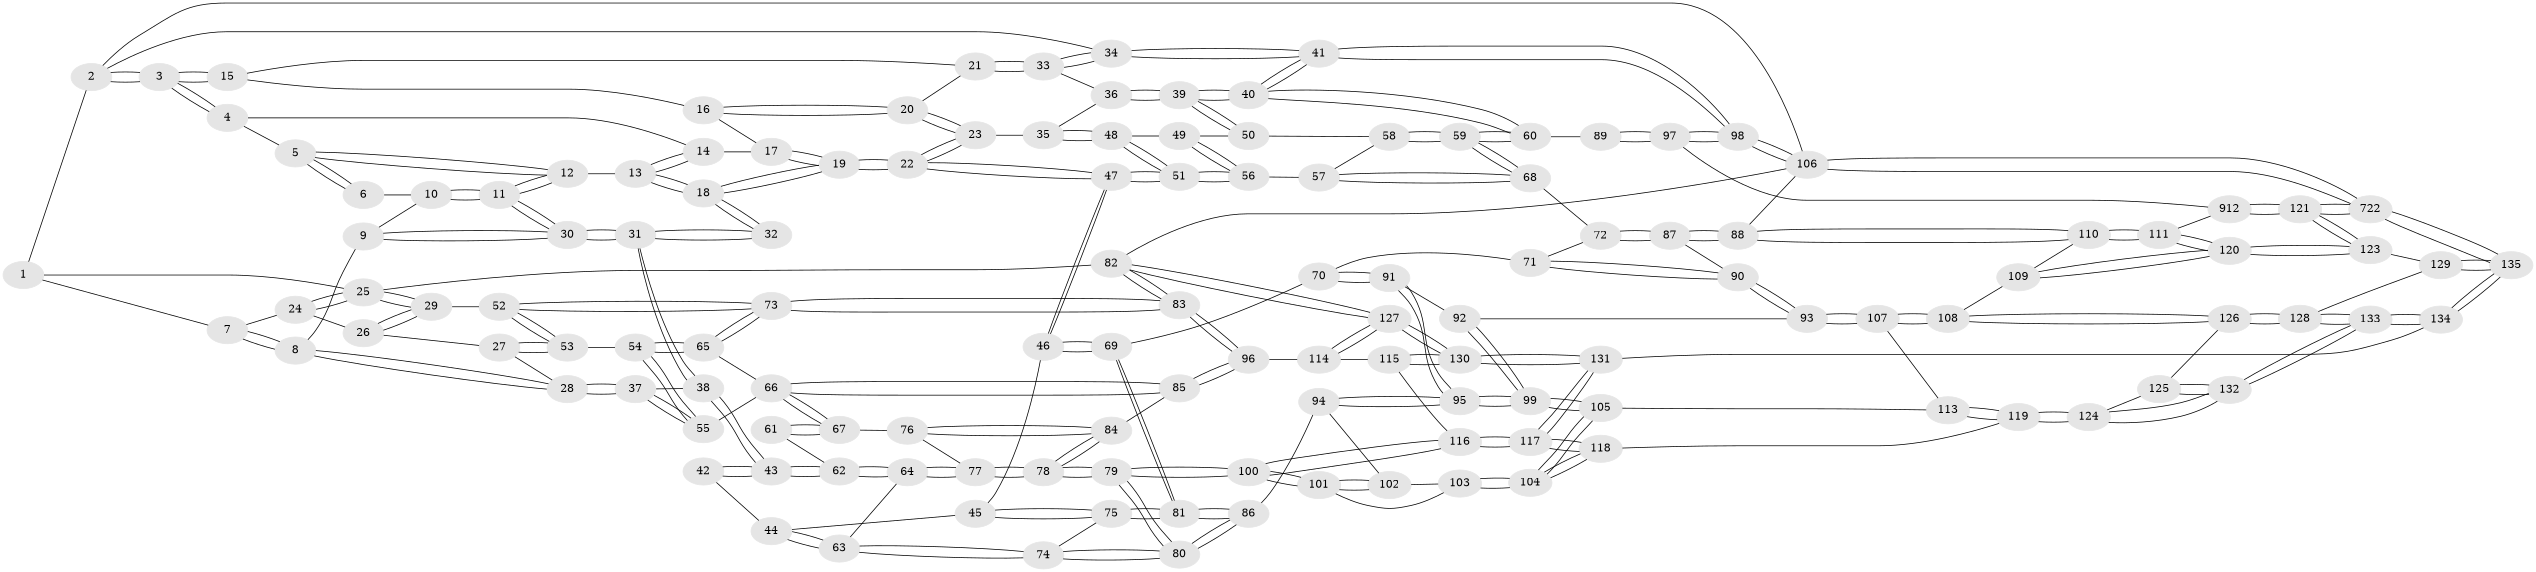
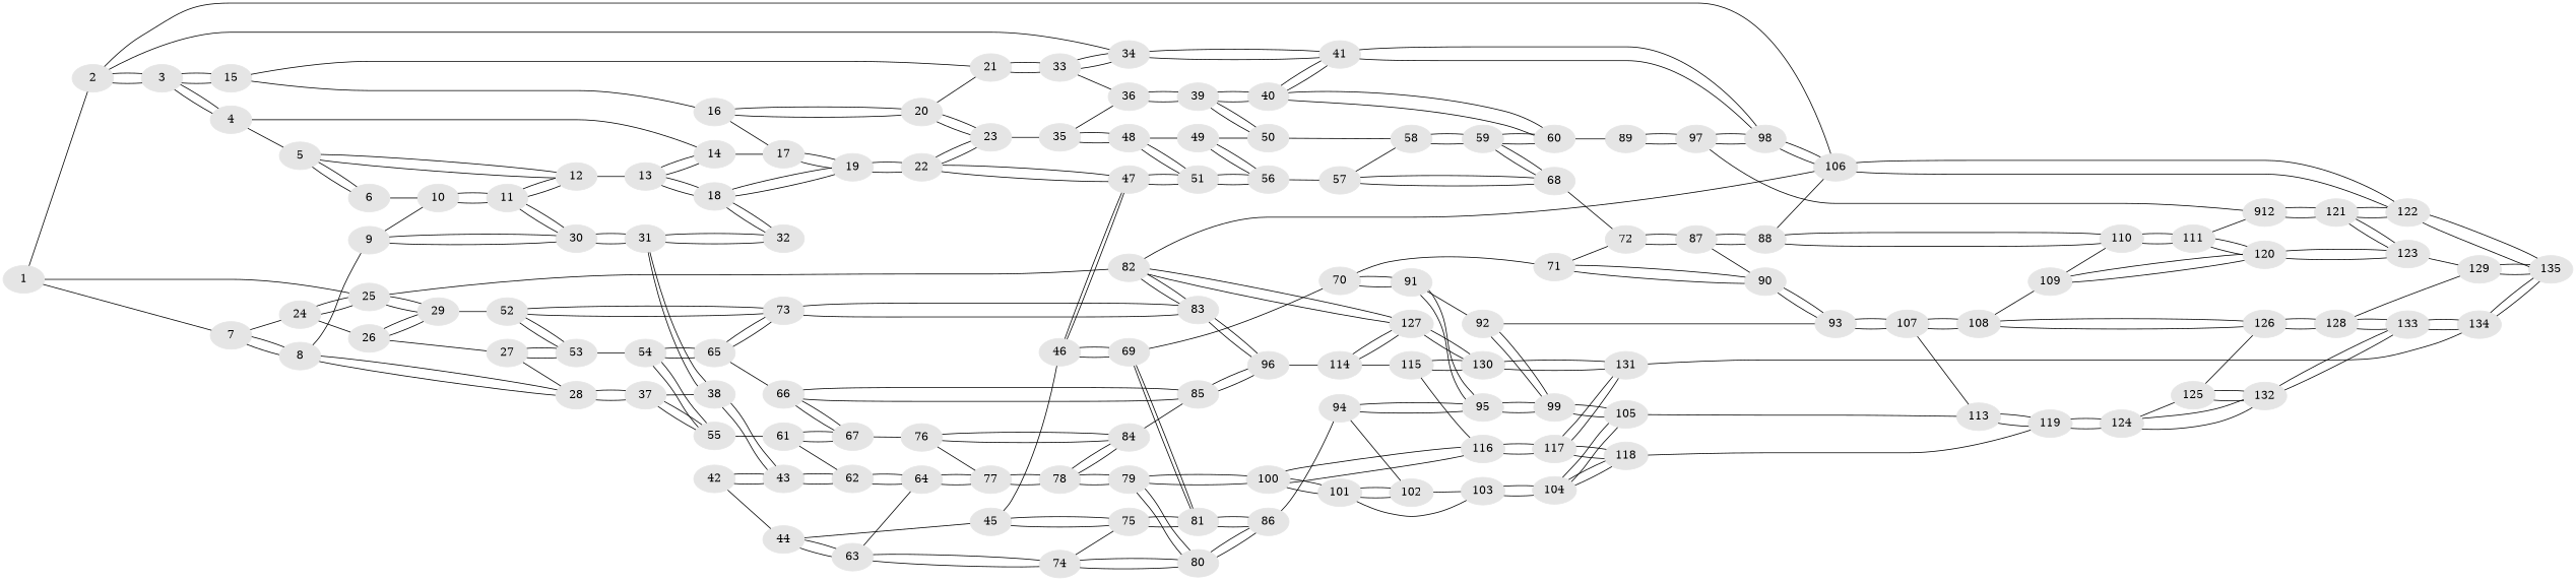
  graph {
    rankdir=LR
    node [color=gray90 style=filled]
    1
    2
    7
    25
    3
    34
    106
    8
    24
    29
    82
    4
    15
    41
-   122 [label=722]
+   122
    5
    14
    16
    21
    6
    12
    17
    10
    13
    11
    9
    28
    26
    30
    37
    31
    18
    19
    32
    20
    33
    23
    22
    47
    35
    36
    51
    48
    27
    52
    83
    127
    53
    54
    38
    55
    73
    43
    39
    98
    49
    40
    50
    61
    62
    60
    58
    89
    42
    44
    45
    63
    64
    46
    75
    74
    69
    81
    70
    56
    57
    59
    65
    66
    67
    68
    72
    97
    76
    77
    80
    78
    85
    96
    84
    87
    71
    91
    86
    90
    92
    95
    93
    88
    79
    100
    101
    116
    94
    130
    114
    102
    110
    111
    n110 [label=912]
    107
    99
    105
    113
    108
    103
    115
    121
    117
    104
    118
    119
    135
    109
    126
    120
    128
    123
    124
    131
    134
    125
    132
    129
    133
    1 -- 2
    1 -- 7
    1 -- 25
    2 -- 3
    2 -- 3
    2 -- 34
    2 -- 106
    7 -- 8
    7 -- 8
    7 -- 24
    25 -- 29
    25 -- 29
    25 -- 82
    3 -- 4
    3 -- 4
    3 -- 15
    3 -- 15
    34 -- 41
    34 -- 41
    106 -- 122
    106 -- 122
    8 -- 9
    8 -- 28
    8 -- 28
    24 -- 25
    24 -- 25
    24 -- 26
    29 -- 52
    82 -- 106
    82 -- 83
    82 -- 83
    82 -- 127
    82 -- 127
    4 -- 5
    4 -- 14
    15 -- 16
    15 -- 21
    41 -- 98
    41 -- 98
    122 -- 135
    122 -- 135
    5 -- 6
    5 -- 6
    5 -- 12
    5 -- 12
    14 -- 17
    16 -- 17
    16 -- 20
    16 -- 20
    21 -- 33
    21 -- 33
    6 -- 10
    12 -- 13
    17 -- 19
    17 -- 19
    10 -- 11
    10 -- 11
    13 -- 14
    13 -- 14
    13 -- 18
    13 -- 18
    11 -- 12
    11 -- 12
    11 -- 30
    11 -- 30
    9 -- 10
    9 -- 30
    9 -- 30
    28 -- 37
    28 -- 37
    26 -- 29
    26 -- 29
    26 -- 27
    30 -- 31
    30 -- 31
    37 -- 38
    37 -- 55
    37 -- 55
    31 -- 32
    31 -- 32
    31 -- 38
    31 -- 38
    18 -- 19
    18 -- 19
    18 -- 32
    18 -- 32
    19 -- 22
    19 -- 22
    20 -- 21
    20 -- 23
    20 -- 23
    33 -- 34
    33 -- 34
    33 -- 36
    23 -- 35
    22 -- 23
    22 -- 23
    22 -- 47
    22 -- 47
    47 -- 51
    47 -- 51
    35 -- 36
    35 -- 48
    35 -- 48
    36 -- 39
    36 -- 39
    51 -- 56
    51 -- 56
    48 -- 51
    48 -- 51
    48 -- 49
    27 -- 28
    27 -- 53
    27 -- 53
    52 -- 53
    52 -- 53
    52 -- 73
    52 -- 73
    83 -- 96
    83 -- 96
    127 -- 130
    127 -- 130
    53 -- 54
    54 -- 55
    54 -- 55
    54 -- 65
    54 -- 65
    38 -- 43
    38 -- 43
-   55 -- 66
+   55 -- 61
    73 -- 83
    73 -- 83
    43 -- 62
    43 -- 62
    39 -- 40
    39 -- 40
    39 -- 50
    39 -- 50
    98 -- 106
    98 -- 106
    49 -- 50
    49 -- 56
    49 -- 56
    40 -- 41
    40 -- 41
    40 -- 60
    40 -- 60
    50 -- 58
    61 -- 62
    61 -- 67
    61 -- 67
    62 -- 64
    62 -- 64
    60 -- 89
    58 -- 59
    58 -- 59
    89 -- 97
    89 -- 97
    42 -- 43
    42 -- 43
    42 -- 44
    44 -- 45
    44 -- 63
    44 -- 63
    45 -- 46
    45 -- 75
    45 -- 75
    63 -- 64
    63 -- 74
    63 -- 74
    64 -- 77
    64 -- 77
    46 -- 47
    46 -- 47
    46 -- 69
    46 -- 69
    75 -- 81
    75 -- 81
    74 -- 75
    74 -- 80
    74 -- 80
    69 -- 81
    69 -- 81
    69 -- 70
    81 -- 86
    81 -- 86
    70 -- 71
    70 -- 91
    70 -- 91
    56 -- 57
    57 -- 58
    57 -- 68
    57 -- 68
    59 -- 60
    59 -- 60
    59 -- 68
    59 -- 68
    65 -- 73
    65 -- 73
    65 -- 66
    66 -- 67
    66 -- 67
    66 -- 85
    66 -- 85
    67 -- 76
    68 -- 72
    72 -- 87
    72 -- 87
    97 -- 98
    97 -- 98
    97 -- n110
    76 -- 77
    76 -- 84
    76 -- 84
    77 -- 78
    77 -- 78
    80 -- 86
    80 -- 86
    78 -- 84
    78 -- 84
    78 -- 79
    78 -- 79
    85 -- 96
    85 -- 96
    96 -- 114
    84 -- 85
    87 -- 90
    87 -- 88
    87 -- 88
    71 -- 72
    71 -- 90
    71 -- 90
    91 -- 92
    91 -- 95
    91 -- 95
    86 -- 94
    90 -- 93
    90 -- 93
    92 -- 93
    92 -- 99
    92 -- 99
    95 -- 99
    95 -- 99
    93 -- 107
    93 -- 107
    88 -- 106
    88 -- 110
    88 -- 110
    79 -- 80
    79 -- 80
    79 -- 100
    79 -- 100
    100 -- 101
    100 -- 101
    100 -- 116
    100 -- 116
    101 -- 102
    101 -- 102
    101 -- 103
    116 -- 117
    116 -- 117
    94 -- 95
    94 -- 95
    94 -- 102
    130 -- 131
    130 -- 131
    114 -- 127
    114 -- 127
    114 -- 115
    102 -- 103
    110 -- 111
    110 -- 111
    111 -- n110
    111 -- 120
    111 -- 120
    n110 -- 121
    n110 -- 121
    107 -- 113
    107 -- 108
    107 -- 108
    99 -- 105
    99 -- 105
    105 -- 113
    113 -- 119
    113 -- 119
    108 -- 109
    108 -- 126
    108 -- 126
    103 -- 104
    103 -- 104
    115 -- 116
    115 -- 130
    115 -- 130
    121 -- 122
    121 -- 122
    121 -- 123
    121 -- 123
    117 -- 118
    117 -- 118
    117 -- 131
    117 -- 131
    104 -- 105
    104 -- 105
    104 -- 118
    104 -- 118
    118 -- 119
    119 -- 124
    119 -- 124
    109 -- 110
    109 -- 120
    109 -- 120
    126 -- 128
    126 -- 128
    120 -- 123
    120 -- 123
    128 -- 129
    128 -- 133
    128 -- 133
    123 -- 129
    124 -- 125
    124 -- 132
    124 -- 132
    131 -- 134
    134 -- 135
    134 -- 135
    125 -- 126
    125 -- 132
    125 -- 132
    132 -- 133
    132 -- 133
    129 -- 135
    129 -- 135
    133 -- 134
    133 -- 134
  }
